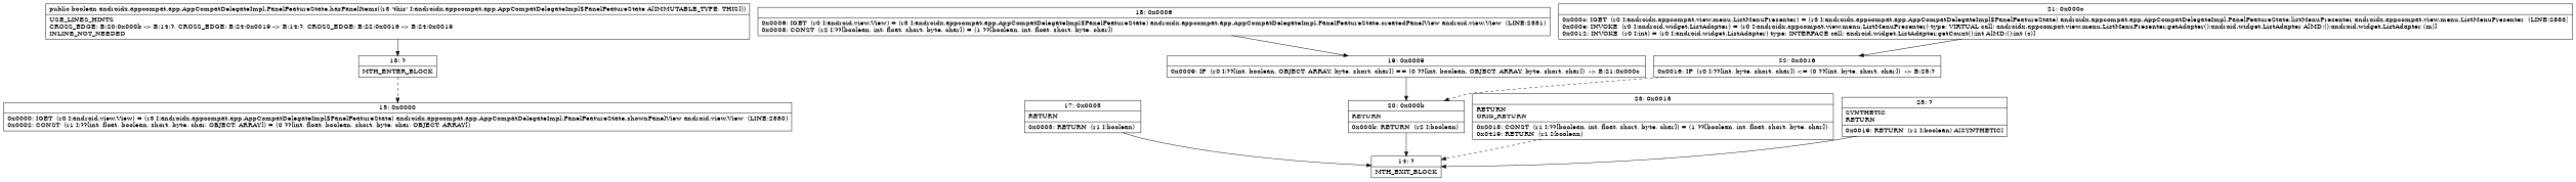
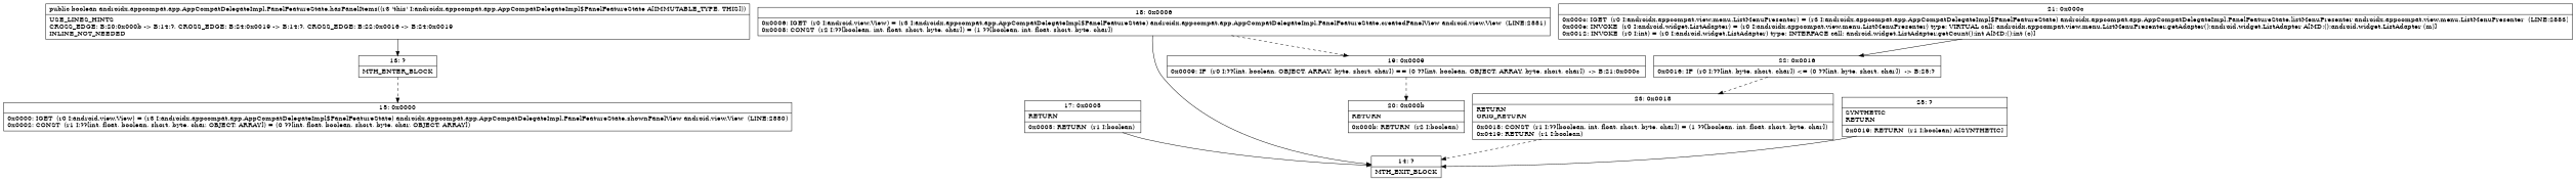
  digraph {
    node [shape=record]
    n1 [label="{13\:\ ?|MTH_ENTER_BLOCK\l}"]
    n2 [label="{15\:\ 0x0000|0x0000: IGET  (r0 I:android.view.View) = (r3 I:androidx.appcompat.app.AppCompatDelegateImpl$PanelFeatureState) androidx.appcompat.app.AppCompatDelegateImpl.PanelFeatureState.shownPanelView android.view.View  (LINE:2880)\l0x0002: CONST  (r1 I:??[int, float, boolean, short, byte, char, OBJECT, ARRAY]) = (0 ??[int, float, boolean, short, byte, char, OBJECT, ARRAY]) \l}"]
    n3 [label="{17\:\ 0x0005|RETURN\l|0x0005: RETURN  (r1 I:boolean) \l}"]
    n4 [label="{14\:\ ?|MTH_EXIT_BLOCK\l}"]
    n5 [label="{18\:\ 0x0006|0x0006: IGET  (r0 I:android.view.View) = (r3 I:androidx.appcompat.app.AppCompatDelegateImpl$PanelFeatureState) androidx.appcompat.app.AppCompatDelegateImpl.PanelFeatureState.createdPanelView android.view.View  (LINE:2881)\l0x0008: CONST  (r2 I:??[boolean, int, float, short, byte, char]) = (1 ??[boolean, int, float, short, byte, char]) \l}"]
    n6 [label="{19\:\ 0x0009|0x0009: IF  (r0 I:??[int, boolean, OBJECT, ARRAY, byte, short, char]) == (0 ??[int, boolean, OBJECT, ARRAY, byte, short, char])  \-\> B:21:0x000c \l}"]
    n7 [label="{20\:\ 0x000b|RETURN\l|0x000b: RETURN  (r2 I:boolean) \l}"]
    n8 [label="{21\:\ 0x000c|0x000c: IGET  (r0 I:androidx.appcompat.view.menu.ListMenuPresenter) = (r3 I:androidx.appcompat.app.AppCompatDelegateImpl$PanelFeatureState) androidx.appcompat.app.AppCompatDelegateImpl.PanelFeatureState.listMenuPresenter androidx.appcompat.view.menu.ListMenuPresenter  (LINE:2883)\l0x000e: INVOKE  (r0 I:android.widget.ListAdapter) = (r0 I:androidx.appcompat.view.menu.ListMenuPresenter) type: VIRTUAL call: androidx.appcompat.view.menu.ListMenuPresenter.getAdapter():android.widget.ListAdapter A[MD:():android.widget.ListAdapter (m)]\l0x0012: INVOKE  (r0 I:int) = (r0 I:android.widget.ListAdapter) type: INTERFACE call: android.widget.ListAdapter.getCount():int A[MD:():int (c)]\l}"]
    n9 [label="{22\:\ 0x0016|0x0016: IF  (r0 I:??[int, byte, short, char]) \<= (0 ??[int, byte, short, char])  \-\> B:25:? \l}"]
    n10 [label="{23\:\ 0x0018|RETURN\lORIG_RETURN\l|0x0018: CONST  (r1 I:??[boolean, int, float, short, byte, char]) = (1 ??[boolean, int, float, short, byte, char]) \l0x0419: RETURN  (r1 I:boolean) \l}"]
    n11 [label="{25\:\ ?|SYNTHETIC\lRETURN\l|0x0019: RETURN  (r1 I:boolean) A[SYNTHETIC]\l}"]
    n12 [label="{public boolean androidx.appcompat.app.AppCompatDelegateImpl.PanelFeatureState.hasPanelItems((r3 'this' I:androidx.appcompat.app.AppCompatDelegateImpl$PanelFeatureState A[IMMUTABLE_TYPE, THIS]))  | USE_LINES_HINTS\lCROSS_EDGE: B:20:0x000b \-\> B:14:?, CROSS_EDGE: B:24:0x0019 \-\> B:14:?, CROSS_EDGE: B:22:0x0016 \-\> B:24:0x0019\lINLINE_NOT_NEEDED\l}"]
    n1 -> n2 [style=dashed]
    n3 -> n4
-   n5 -> n6
-   n6 -> n7 [style=solid]
-   n7 -> n4
+   n5 -> n6 [style=dashed]
+   n6 -> n7 [style=dashed]
+   n5 -> n4
    n8 -> n9
-   n9 -> n7 [style=dashed]
+   n9 -> n10 [style=dashed]
    n10 -> n4 [style=dashed]
    n11 -> n4
    n12 -> n1
  }
